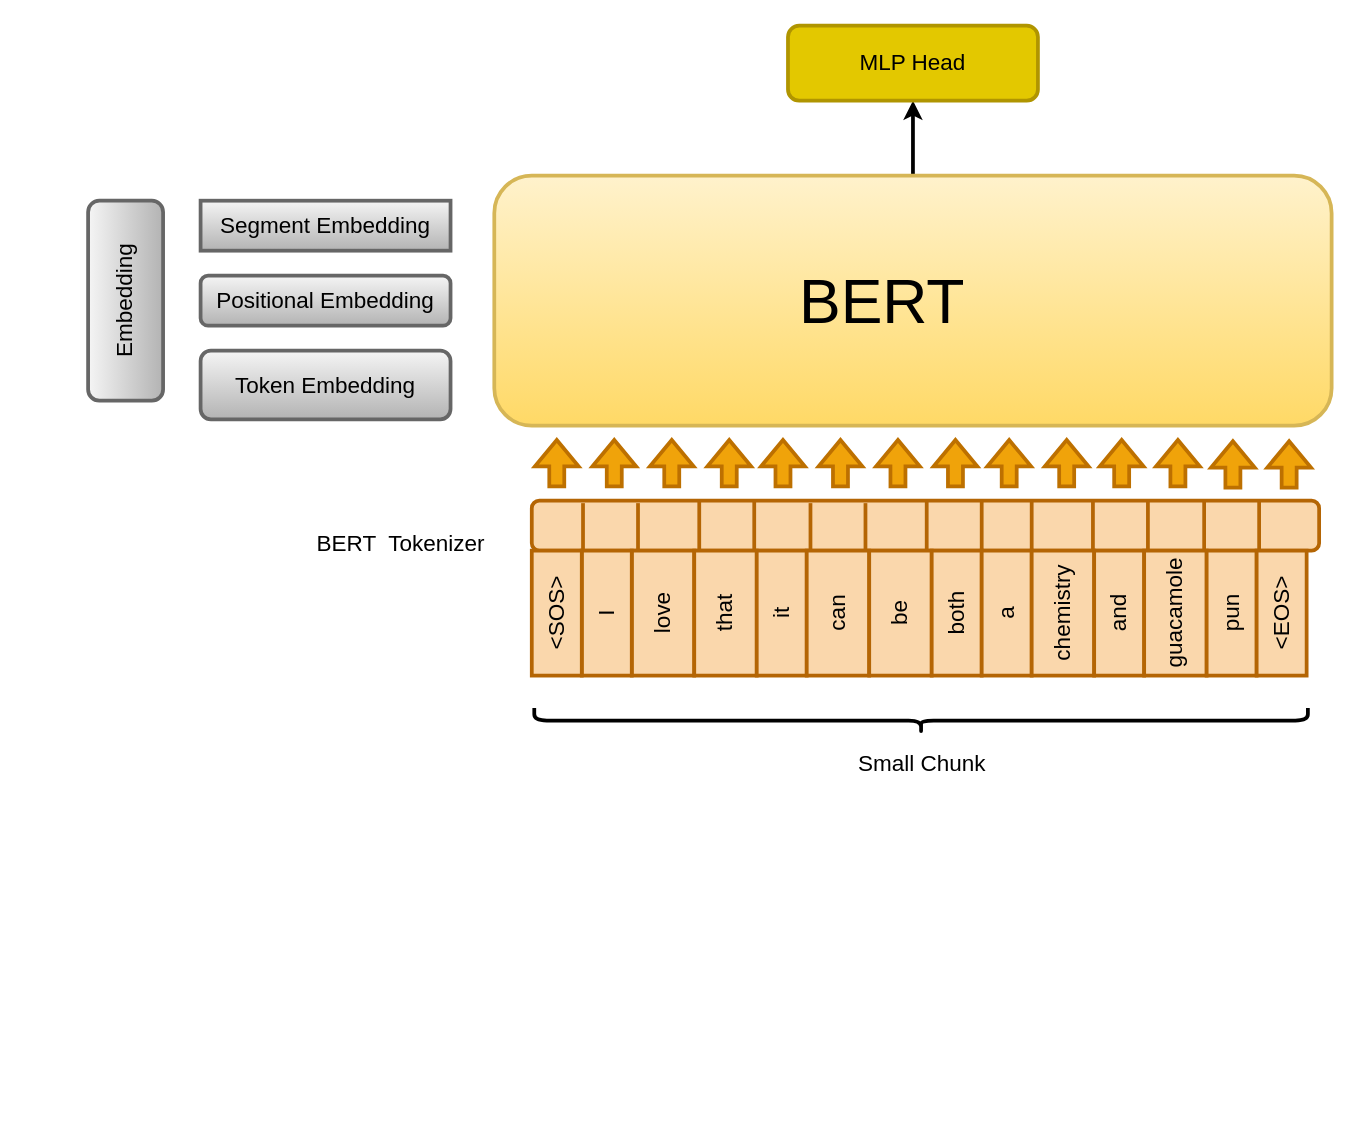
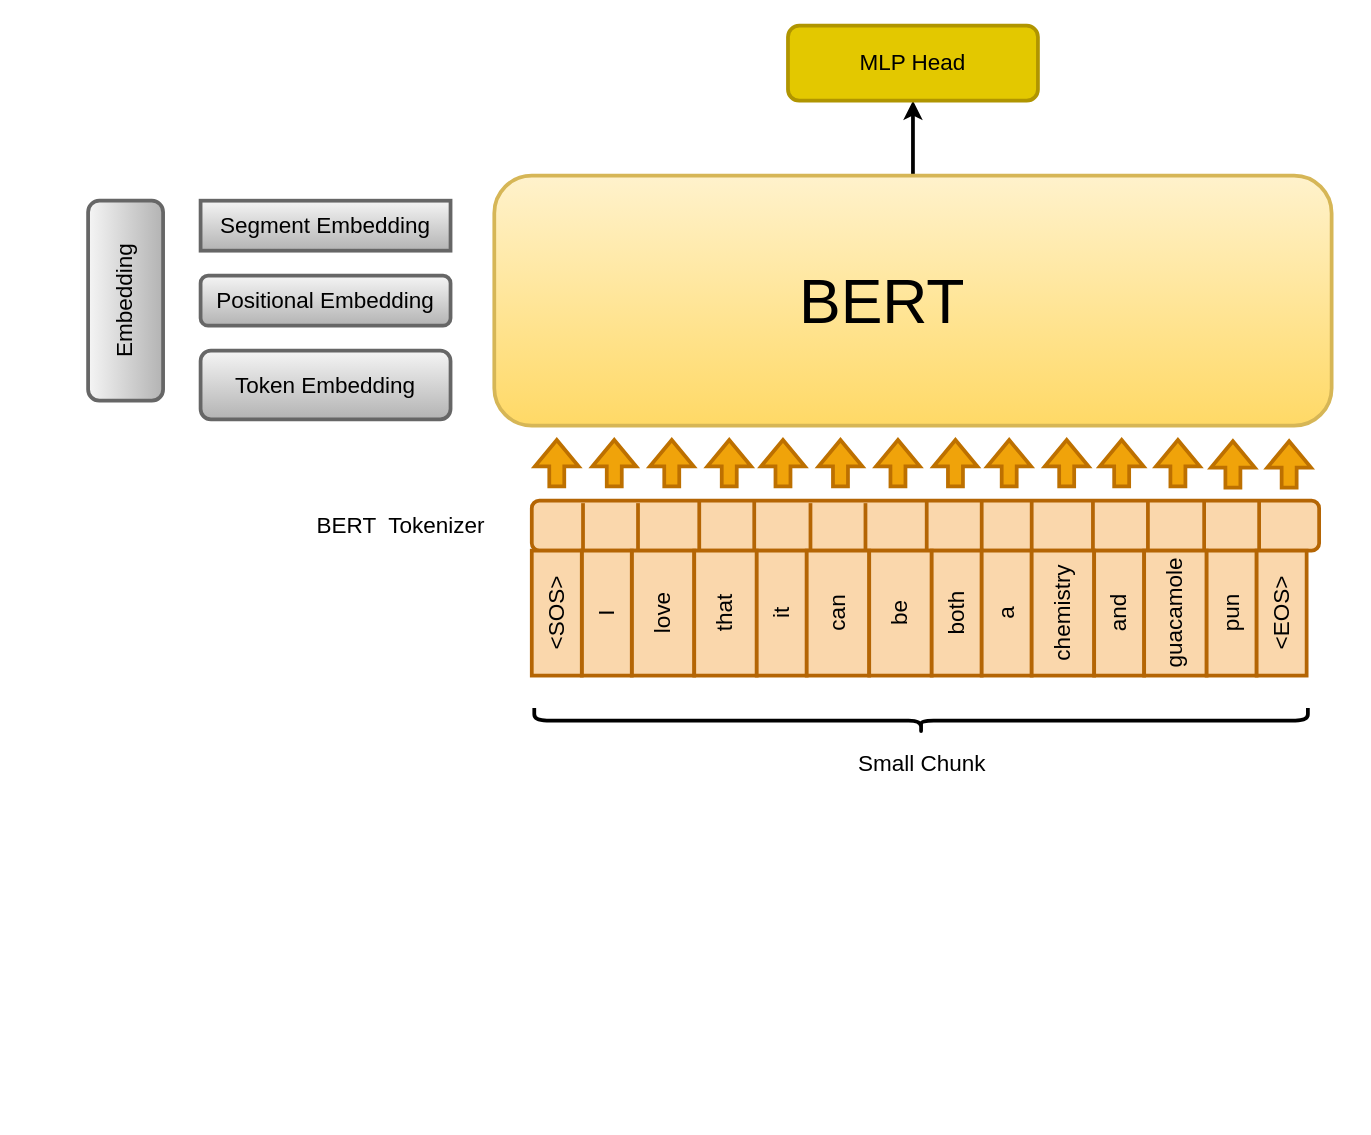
  <mxCell id="0" />
  <mxCell id="1" parent="0" />
  <mxCell id="2" style="edgeStyle=orthogonalEdgeStyle;rounded=0;orthogonalLoop=1;jettySize=auto;html=1;entryX=0.5;entryY=1;entryDx=0;entryDy=0;fontSize=18;strokeWidth=3;" edge="1" parent="1" source="3" target="52"><mxGeometry relative="1" as="geometry" /></mxCell>
  <mxCell id="3" value="" style="rounded=1;whiteSpace=wrap;html=1;strokeWidth=3;fillColor=#fff2cc;strokeColor=#d6b656;gradientColor=#ffd966;" vertex="1" parent="1"><mxGeometry x="395" y="140" width="670" height="200" as="geometry" /></mxCell>
  <mxCell id="4" value="&lt;font style=&quot;font-size: 18px&quot;&gt;Token Embedding&lt;/font&gt;" style="rounded=1;whiteSpace=wrap;html=1;strokeWidth=3;fillColor=#f5f5f5;gradientColor=#b3b3b3;strokeColor=#666666;" vertex="1" parent="1"><mxGeometry x="160" y="280" width="200" height="55" as="geometry" /></mxCell>
  <mxCell id="5" value="&lt;font style=&quot;font-size: 18px&quot;&gt;Positional Embedding&lt;/font&gt;" style="rounded=1;whiteSpace=wrap;html=1;strokeWidth=3;fillColor=#f5f5f5;gradientColor=#b3b3b3;strokeColor=#666666;" vertex="1" parent="1"><mxGeometry x="160" y="220" width="200" height="40" as="geometry" /></mxCell>
  <mxCell id="6" value="&lt;font style=&quot;font-size: 18px&quot;&gt;Segment Embedding&lt;/font&gt;" style="whiteSpace=wrap;html=1;strokeWidth=3;fillColor=#f5f5f5;gradientColor=#b3b3b3;strokeColor=#666666;rounded=0;" vertex="1" parent="1"><mxGeometry x="160" y="160" width="200" height="40" as="geometry" /></mxCell>
  <mxCell id="7" value="&lt;font style=&quot;font-size: 50px&quot;&gt;BERT&lt;/font&gt;" style="text;html=1;align=center;verticalAlign=middle;resizable=0;points=[];autosize=1;strokeColor=none;fillColor=none;fontSize=18;" vertex="1" parent="1"><mxGeometry x="630" y="225" width="150" height="30" as="geometry" /></mxCell>
  <mxCell id="8" value="&lt;font style=&quot;font-size: 18px&quot;&gt;Embedding&lt;/font&gt;" style="rounded=1;whiteSpace=wrap;html=1;fontSize=18;strokeWidth=3;rotation=-90;fillColor=#f5f5f5;gradientColor=#b3b3b3;strokeColor=#666666;" vertex="1" parent="1"><mxGeometry x="20" y="210" width="160" height="60" as="geometry" /></mxCell>
  <mxCell id="9" value="" style="rounded=1;whiteSpace=wrap;html=1;fontSize=18;strokeWidth=3;fillColor=#fad7ac;strokeColor=#b46504;" vertex="1" parent="1"><mxGeometry x="425" y="400" width="630" height="40" as="geometry" /></mxCell>
  <mxCell id="10" value="" style="shape=flexArrow;endArrow=classic;html=1;rounded=0;fontSize=18;strokeWidth=3;fillColor=#f0a30a;strokeColor=#BD7000;" edge="1" parent="1"><mxGeometry width="50" height="50" relative="1" as="geometry"><mxPoint x="445" y="390" as="sourcePoint" /><mxPoint x="445" y="350" as="targetPoint" /></mxGeometry></mxCell>
  <mxCell id="11" value="" style="shape=flexArrow;endArrow=classic;html=1;rounded=0;fontSize=18;strokeWidth=3;fillColor=#f0a30a;strokeColor=#BD7000;" edge="1" parent="1"><mxGeometry width="50" height="50" relative="1" as="geometry"><mxPoint x="491" y="390" as="sourcePoint" /><mxPoint x="491" y="350" as="targetPoint" /></mxGeometry></mxCell>
  <mxCell id="12" value="" style="shape=flexArrow;endArrow=classic;html=1;rounded=0;fontSize=18;strokeWidth=3;fillColor=#f0a30a;strokeColor=#BD7000;" edge="1" parent="1"><mxGeometry width="50" height="50" relative="1" as="geometry"><mxPoint x="537" y="390" as="sourcePoint" /><mxPoint x="537" y="350" as="targetPoint" /></mxGeometry></mxCell>
  <mxCell id="13" value="" style="shape=flexArrow;endArrow=classic;html=1;rounded=0;fontSize=18;strokeWidth=3;fillColor=#f0a30a;strokeColor=#BD7000;" edge="1" parent="1"><mxGeometry width="50" height="50" relative="1" as="geometry"><mxPoint x="583" y="390" as="sourcePoint" /><mxPoint x="583" y="350" as="targetPoint" /></mxGeometry></mxCell>
  <mxCell id="14" value="" style="shape=flexArrow;endArrow=classic;html=1;rounded=0;fontSize=18;strokeWidth=3;fillColor=#f0a30a;strokeColor=#BD7000;" edge="1" parent="1"><mxGeometry width="50" height="50" relative="1" as="geometry"><mxPoint x="626" y="390" as="sourcePoint" /><mxPoint x="626" y="350" as="targetPoint" /></mxGeometry></mxCell>
  <mxCell id="15" value="" style="shape=flexArrow;endArrow=classic;html=1;rounded=0;fontSize=18;strokeWidth=3;fillColor=#f0a30a;strokeColor=#BD7000;" edge="1" parent="1"><mxGeometry width="50" height="50" relative="1" as="geometry"><mxPoint x="672" y="390" as="sourcePoint" /><mxPoint x="672" y="350" as="targetPoint" /></mxGeometry></mxCell>
  <mxCell id="16" value="" style="shape=flexArrow;endArrow=classic;html=1;rounded=0;fontSize=18;strokeWidth=3;fillColor=#f0a30a;strokeColor=#BD7000;" edge="1" parent="1"><mxGeometry width="50" height="50" relative="1" as="geometry"><mxPoint x="718" y="390" as="sourcePoint" /><mxPoint x="718" y="350" as="targetPoint" /></mxGeometry></mxCell>
  <mxCell id="17" value="" style="shape=flexArrow;endArrow=classic;html=1;rounded=0;fontSize=18;strokeWidth=3;fillColor=#f0a30a;strokeColor=#BD7000;" edge="1" parent="1"><mxGeometry width="50" height="50" relative="1" as="geometry"><mxPoint x="764" y="390" as="sourcePoint" /><mxPoint x="764" y="350" as="targetPoint" /></mxGeometry></mxCell>
  <mxCell id="18" value="" style="shape=flexArrow;endArrow=classic;html=1;rounded=0;fontSize=18;strokeWidth=3;fillColor=#f0a30a;strokeColor=#BD7000;" edge="1" parent="1"><mxGeometry width="50" height="50" relative="1" as="geometry"><mxPoint x="807" y="390" as="sourcePoint" /><mxPoint x="807" y="350" as="targetPoint" /></mxGeometry></mxCell>
  <mxCell id="19" value="" style="shape=flexArrow;endArrow=classic;html=1;rounded=0;fontSize=18;strokeWidth=3;fillColor=#f0a30a;strokeColor=#BD7000;" edge="1" parent="1"><mxGeometry width="50" height="50" relative="1" as="geometry"><mxPoint x="853" y="390" as="sourcePoint" /><mxPoint x="853" y="350" as="targetPoint" /></mxGeometry></mxCell>
  <mxCell id="20" value="" style="shape=flexArrow;endArrow=classic;html=1;rounded=0;fontSize=18;strokeWidth=3;fillColor=#f0a30a;strokeColor=#BD7000;" edge="1" parent="1"><mxGeometry width="50" height="50" relative="1" as="geometry"><mxPoint x="897" y="390" as="sourcePoint" /><mxPoint x="897" y="350" as="targetPoint" /></mxGeometry></mxCell>
  <mxCell id="21" value="" style="shape=flexArrow;endArrow=classic;html=1;rounded=0;fontSize=18;strokeWidth=3;fillColor=#f0a30a;strokeColor=#BD7000;" edge="1" parent="1"><mxGeometry width="50" height="50" relative="1" as="geometry"><mxPoint x="942" y="390" as="sourcePoint" /><mxPoint x="942" y="350" as="targetPoint" /></mxGeometry></mxCell>
  <mxCell id="22" value="" style="shape=flexArrow;endArrow=classic;html=1;rounded=0;fontSize=18;strokeWidth=3;fillColor=#f0a30a;strokeColor=#BD7000;" edge="1" parent="1"><mxGeometry width="50" height="50" relative="1" as="geometry"><mxPoint x="986" y="391" as="sourcePoint" /><mxPoint x="986" y="351" as="targetPoint" /></mxGeometry></mxCell>
  <mxCell id="23" value="" style="shape=flexArrow;endArrow=classic;html=1;rounded=0;fontSize=18;strokeWidth=3;fillColor=#f0a30a;strokeColor=#BD7000;" edge="1" parent="1"><mxGeometry width="50" height="50" relative="1" as="geometry"><mxPoint x="1031" y="391" as="sourcePoint" /><mxPoint x="1031" y="351" as="targetPoint" /></mxGeometry></mxCell>
  <mxCell id="24" value="" style="endArrow=none;html=1;rounded=0;fontSize=18;strokeWidth=3;fillColor=#fad7ac;strokeColor=#b46504;" edge="1" parent="1"><mxGeometry width="50" height="50" relative="1" as="geometry"><mxPoint x="466" y="441" as="sourcePoint" /><mxPoint x="466" y="402" as="targetPoint" /></mxGeometry></mxCell>
  <mxCell id="25" value="" style="endArrow=none;html=1;rounded=0;fontSize=18;strokeWidth=3;fillColor=#fad7ac;strokeColor=#b46504;" edge="1" parent="1"><mxGeometry width="50" height="50" relative="1" as="geometry"><mxPoint x="510" y="441" as="sourcePoint" /><mxPoint x="510" y="402" as="targetPoint" /></mxGeometry></mxCell>
  <mxCell id="26" value="" style="endArrow=none;html=1;rounded=0;fontSize=18;strokeWidth=3;fillColor=#fad7ac;strokeColor=#b46504;" edge="1" parent="1"><mxGeometry width="50" height="50" relative="1" as="geometry"><mxPoint x="559" y="440" as="sourcePoint" /><mxPoint x="559" y="401" as="targetPoint" /></mxGeometry></mxCell>
  <mxCell id="27" value="" style="endArrow=none;html=1;rounded=0;fontSize=18;strokeWidth=3;fillColor=#fad7ac;strokeColor=#b46504;" edge="1" parent="1"><mxGeometry width="50" height="50" relative="1" as="geometry"><mxPoint x="603" y="440" as="sourcePoint" /><mxPoint x="603" y="401" as="targetPoint" /></mxGeometry></mxCell>
  <mxCell id="28" value="" style="endArrow=none;html=1;rounded=0;fontSize=18;strokeWidth=3;fillColor=#fad7ac;strokeColor=#b46504;" edge="1" parent="1"><mxGeometry width="50" height="50" relative="1" as="geometry"><mxPoint x="648" y="441" as="sourcePoint" /><mxPoint x="648" y="402" as="targetPoint" /></mxGeometry></mxCell>
  <mxCell id="29" value="" style="endArrow=none;html=1;rounded=0;fontSize=18;strokeWidth=3;fillColor=#fad7ac;strokeColor=#b46504;" edge="1" parent="1"><mxGeometry width="50" height="50" relative="1" as="geometry"><mxPoint x="692" y="441" as="sourcePoint" /><mxPoint x="692" y="402" as="targetPoint" /></mxGeometry></mxCell>
  <mxCell id="30" value="" style="endArrow=none;html=1;rounded=0;fontSize=18;strokeWidth=3;fillColor=#fad7ac;strokeColor=#b46504;" edge="1" parent="1"><mxGeometry width="50" height="50" relative="1" as="geometry"><mxPoint x="741" y="440" as="sourcePoint" /><mxPoint x="741" y="401" as="targetPoint" /></mxGeometry></mxCell>
  <mxCell id="31" value="" style="endArrow=none;html=1;rounded=0;fontSize=18;strokeWidth=3;fillColor=#fad7ac;strokeColor=#b46504;" edge="1" parent="1"><mxGeometry width="50" height="50" relative="1" as="geometry"><mxPoint x="785" y="440" as="sourcePoint" /><mxPoint x="785" y="401" as="targetPoint" /></mxGeometry></mxCell>
  <mxCell id="32" value="" style="endArrow=none;html=1;rounded=0;fontSize=18;strokeWidth=3;fillColor=#fad7ac;strokeColor=#b46504;" edge="1" parent="1"><mxGeometry width="50" height="50" relative="1" as="geometry"><mxPoint x="825" y="440" as="sourcePoint" /><mxPoint x="825" y="401" as="targetPoint" /></mxGeometry></mxCell>
  <mxCell id="33" value="" style="endArrow=none;html=1;rounded=0;fontSize=18;strokeWidth=3;fillColor=#fad7ac;strokeColor=#b46504;" edge="1" parent="1"><mxGeometry width="50" height="50" relative="1" as="geometry"><mxPoint x="874" y="439" as="sourcePoint" /><mxPoint x="874" y="400" as="targetPoint" /></mxGeometry></mxCell>
  <mxCell id="34" value="" style="endArrow=none;html=1;rounded=0;fontSize=18;strokeWidth=3;fillColor=#fad7ac;strokeColor=#b46504;" edge="1" parent="1"><mxGeometry width="50" height="50" relative="1" as="geometry"><mxPoint x="918" y="439" as="sourcePoint" /><mxPoint x="918" y="400" as="targetPoint" /></mxGeometry></mxCell>
  <mxCell id="35" value="" style="endArrow=none;html=1;rounded=0;fontSize=18;strokeWidth=3;fillColor=#fad7ac;strokeColor=#b46504;" edge="1" parent="1"><mxGeometry width="50" height="50" relative="1" as="geometry"><mxPoint x="963" y="440" as="sourcePoint" /><mxPoint x="963" y="401" as="targetPoint" /></mxGeometry></mxCell>
  <mxCell id="36" value="" style="endArrow=none;html=1;rounded=0;fontSize=18;strokeWidth=3;fillColor=#fad7ac;strokeColor=#b46504;" edge="1" parent="1"><mxGeometry width="50" height="50" relative="1" as="geometry"><mxPoint x="1007" y="440" as="sourcePoint" /><mxPoint x="1007" y="401" as="targetPoint" /></mxGeometry></mxCell>
  <mxCell id="37" value="love" style="rounded=0;whiteSpace=wrap;html=1;fontSize=18;strokeWidth=3;rotation=-90;fillColor=#fad7ac;strokeColor=#b46504;" vertex="1" parent="1"><mxGeometry x="480" y="465" width="100" height="50" as="geometry" /></mxCell>
  <mxCell id="38" value="that" style="rounded=0;whiteSpace=wrap;html=1;fontSize=18;strokeWidth=3;rotation=-90;fillColor=#fad7ac;strokeColor=#b46504;" vertex="1" parent="1"><mxGeometry x="530" y="465" width="100" height="50" as="geometry" /></mxCell>
  <mxCell id="39" value="it" style="rounded=0;whiteSpace=wrap;html=1;fontSize=18;strokeWidth=3;rotation=-90;fillColor=#fad7ac;strokeColor=#b46504;" vertex="1" parent="1"><mxGeometry x="575" y="470" width="100" height="40" as="geometry" /></mxCell>
  <mxCell id="40" value="can" style="rounded=0;whiteSpace=wrap;html=1;fontSize=18;strokeWidth=3;rotation=-90;fillColor=#fad7ac;strokeColor=#b46504;" vertex="1" parent="1"><mxGeometry x="620" y="465" width="100" height="50" as="geometry" /></mxCell>
  <mxCell id="41" value="be" style="rounded=0;whiteSpace=wrap;html=1;fontSize=18;strokeWidth=3;rotation=-90;fillColor=#fad7ac;strokeColor=#b46504;" vertex="1" parent="1"><mxGeometry x="670" y="465" width="100" height="50" as="geometry" /></mxCell>
  <mxCell id="42" value="both" style="rounded=0;whiteSpace=wrap;html=1;fontSize=18;strokeWidth=3;rotation=-90;fillColor=#fad7ac;strokeColor=#b46504;" vertex="1" parent="1"><mxGeometry x="715" y="470" width="100" height="40" as="geometry" /></mxCell>
  <mxCell id="43" value="a" style="rounded=0;whiteSpace=wrap;html=1;fontSize=18;strokeWidth=3;rotation=-90;fillColor=#fad7ac;strokeColor=#b46504;" vertex="1" parent="1"><mxGeometry x="755" y="470" width="100" height="40" as="geometry" /></mxCell>
  <mxCell id="44" value="chemistry" style="rounded=0;whiteSpace=wrap;html=1;fontSize=18;strokeWidth=3;rotation=-90;fillColor=#fad7ac;strokeColor=#b46504;" vertex="1" parent="1"><mxGeometry x="800" y="465" width="100" height="50" as="geometry" /></mxCell>
  <mxCell id="45" value="and" style="rounded=0;whiteSpace=wrap;html=1;fontSize=18;strokeWidth=3;rotation=-90;fillColor=#fad7ac;strokeColor=#b46504;" vertex="1" parent="1"><mxGeometry x="845" y="470" width="100" height="40" as="geometry" /></mxCell>
  <mxCell id="46" value="guacamole" style="rounded=0;whiteSpace=wrap;html=1;fontSize=18;strokeWidth=3;rotation=-90;fillColor=#fad7ac;strokeColor=#b46504;" vertex="1" parent="1"><mxGeometry x="890" y="465" width="100" height="50" as="geometry" /></mxCell>
  <mxCell id="47" value="pun" style="rounded=0;whiteSpace=wrap;html=1;fontSize=18;strokeWidth=3;rotation=-90;fillColor=#fad7ac;strokeColor=#b46504;" vertex="1" parent="1"><mxGeometry x="935" y="470" width="100" height="40" as="geometry" /></mxCell>
  <mxCell id="48" value="I" style="rounded=0;whiteSpace=wrap;html=1;fontSize=18;strokeWidth=3;rotation=-90;fillColor=#fad7ac;strokeColor=#b46504;" vertex="1" parent="1"><mxGeometry x="435" y="470" width="100" height="40" as="geometry" /></mxCell>
  <mxCell id="49" value="&amp;lt;SOS&amp;gt;" style="rounded=0;whiteSpace=wrap;html=1;fontSize=18;strokeWidth=3;rotation=-90;fillColor=#fad7ac;strokeColor=#b46504;" vertex="1" parent="1"><mxGeometry x="395" y="470" width="100" height="40" as="geometry" /></mxCell>
  <mxCell id="50" value="&amp;lt;EOS&amp;gt;" style="rounded=0;whiteSpace=wrap;html=1;fontSize=18;strokeWidth=3;rotation=-90;fillColor=#fad7ac;strokeColor=#b46504;" vertex="1" parent="1"><mxGeometry x="975" y="470" width="100" height="40" as="geometry" /></mxCell>
- <mxCell id="51" value="BERT&amp;nbsp; Tokenizer" style="text;html=1;align=center;verticalAlign=middle;resizable=0;points=[];autosize=1;strokeColor=none;fillColor=none;fontSize=18;" vertex="1" parent="1"><mxGeometry x="245" y="420" width="150" height="30" as="geometry" /></mxCell>
+ <mxCell id="51" value="BERT&amp;nbsp; Tokenizer" style="text;html=1;align=center;verticalAlign=middle;resizable=0;points=[];autosize=1;strokeColor=none;fillColor=none;fontSize=18;" vertex="1" parent="1"><mxGeometry x="245" y="405" width="150" height="30" as="geometry" /></mxCell>
  <mxCell id="52" value="MLP Head" style="rounded=1;whiteSpace=wrap;html=1;fontSize=18;strokeWidth=3;fillColor=#e3c800;fontColor=#000000;strokeColor=#B09500;" vertex="1" parent="1"><mxGeometry x="630" y="20" width="200" height="60" as="geometry" /></mxCell>
  <mxCell id="53" value="" style="shape=curlyBracket;whiteSpace=wrap;html=1;rounded=1;fontSize=18;strokeWidth=3;rotation=-90;" vertex="1" parent="1"><mxGeometry x="726.5" y="266.5" width="20" height="619" as="geometry" /></mxCell>
  <mxCell id="54" value="Small Chunk" style="text;html=1;align=center;verticalAlign=middle;resizable=0;points=[];autosize=1;strokeColor=none;fillColor=none;fontSize=18;" vertex="1" parent="1"><mxGeometry x="680.5" y="598" width="112" height="26" as="geometry" /></mxCell>
